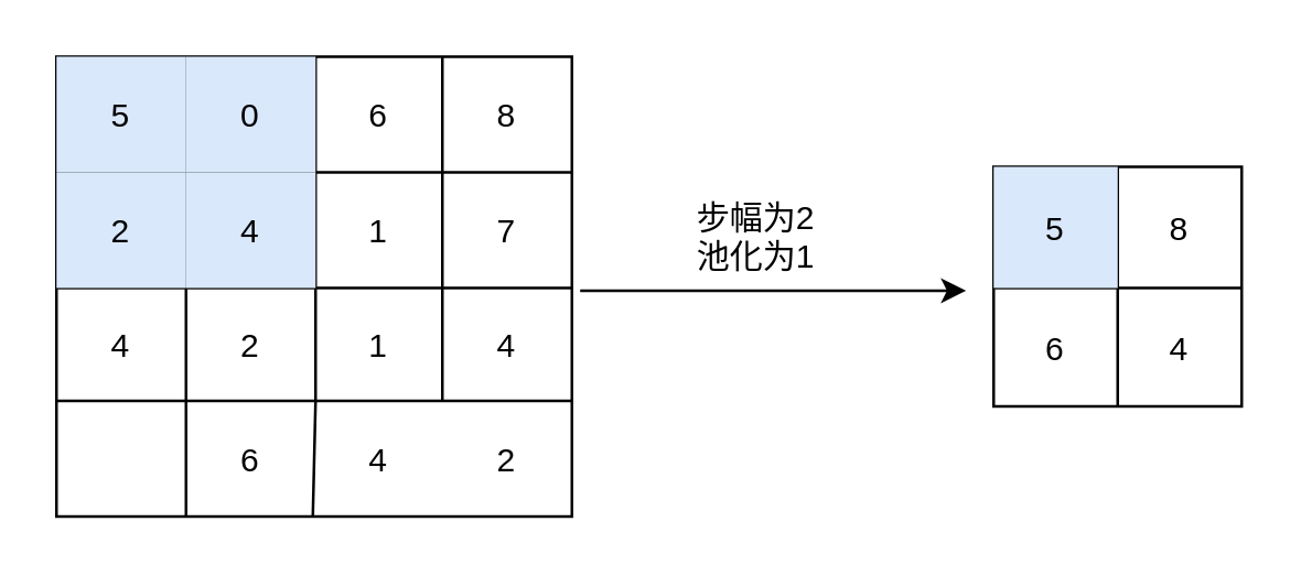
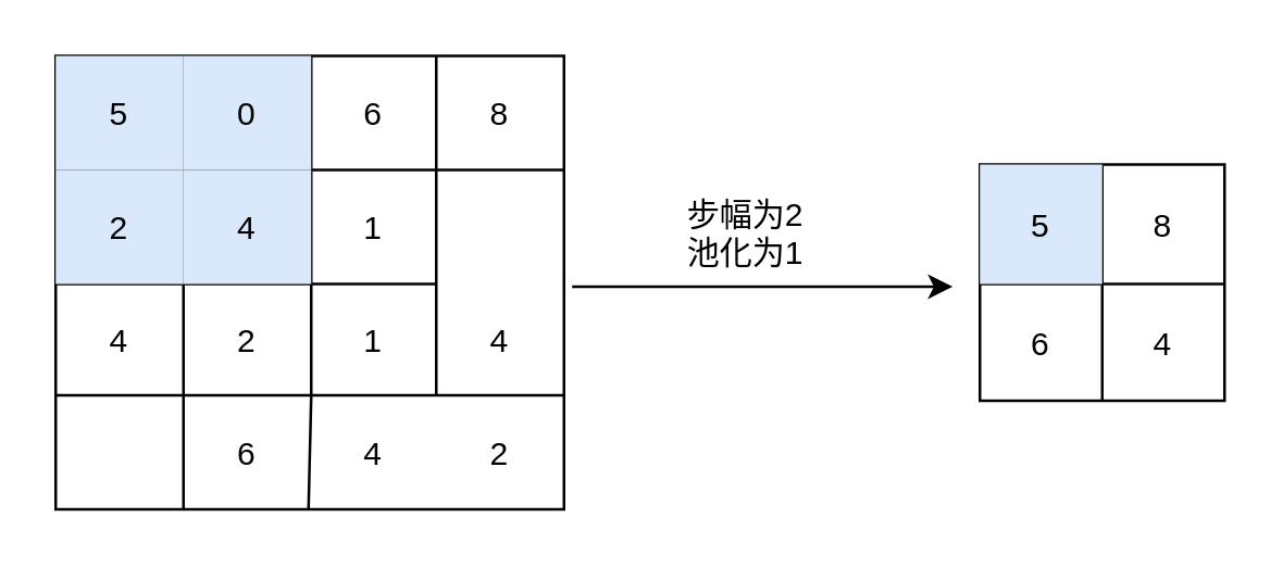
  <mxCell id="0" />
  <mxCell id="1" parent="0" />
  <mxCell id="2" value="" style="shape=table;startSize=0;container=1;collapsible=0;childLayout=tableLayout;" vertex="1" parent="1"><mxGeometry x="20" y="20" width="187" height="167" as="geometry" /></mxCell>
  <mxCell id="3" value="" style="shape=partialRectangle;collapsible=0;dropTarget=0;pointerEvents=0;fillColor=none;top=0;left=0;bottom=0;right=0;points=[[0,0.5],[1,0.5]];portConstraint=eastwest;" vertex="1" parent="2"><mxGeometry width="187" height="42" as="geometry" /></mxCell>
  <mxCell id="4" value="5" style="shape=partialRectangle;connectable=0;fillColor=#dae8fc;top=0;left=0;bottom=0;right=0;overflow=hidden;strokeColor=#6c8ebf;" vertex="1" parent="3"><mxGeometry width="47" height="42" as="geometry" /></mxCell>
  <mxCell id="5" value="0" style="shape=partialRectangle;connectable=0;fillColor=#dae8fc;top=0;left=0;bottom=0;right=0;overflow=hidden;strokeColor=#6c8ebf;" vertex="1" parent="3"><mxGeometry x="47" width="47" height="42" as="geometry" /></mxCell>
  <mxCell id="6" value="6" style="shape=partialRectangle;connectable=0;fillColor=none;top=0;left=0;bottom=0;right=0;overflow=hidden;" vertex="1" parent="3"><mxGeometry x="94" width="46" height="42" as="geometry" /></mxCell>
  <mxCell id="7" value="8" style="shape=partialRectangle;connectable=0;fillColor=none;top=0;left=0;bottom=0;right=0;overflow=hidden;" vertex="1" parent="3"><mxGeometry x="140" width="47" height="42" as="geometry" /></mxCell>
  <mxCell id="8" value="" style="shape=partialRectangle;collapsible=0;dropTarget=0;pointerEvents=0;fillColor=none;top=0;left=0;bottom=0;right=0;points=[[0,0.5],[1,0.5]];portConstraint=eastwest;" vertex="1" parent="2"><mxGeometry y="42" width="187" height="42" as="geometry" /></mxCell>
  <mxCell id="9" value="2" style="shape=partialRectangle;connectable=0;fillColor=#dae8fc;top=0;left=0;bottom=0;right=0;overflow=hidden;strokeColor=#6c8ebf;" vertex="1" parent="8"><mxGeometry width="47" height="42" as="geometry" /></mxCell>
  <mxCell id="10" value="4" style="shape=partialRectangle;connectable=0;fillColor=#dae8fc;top=0;left=0;bottom=0;right=0;overflow=hidden;strokeColor=#6c8ebf;" vertex="1" parent="8"><mxGeometry x="47" width="47" height="42" as="geometry" /></mxCell>
  <mxCell id="11" value="1" style="shape=partialRectangle;connectable=0;fillColor=none;top=0;left=0;bottom=0;right=0;overflow=hidden;" vertex="1" parent="8"><mxGeometry x="94" width="46" height="42" as="geometry" /></mxCell>
- <mxCell id="12" value="7" style="shape=partialRectangle;connectable=0;fillColor=none;top=0;left=0;bottom=0;right=0;overflow=hidden;" vertex="1" parent="8"><mxGeometry x="140" width="47" height="42" as="geometry" /></mxCell>
  <mxCell id="13" value="" style="shape=partialRectangle;collapsible=0;dropTarget=0;pointerEvents=0;fillColor=none;top=0;left=0;bottom=0;right=0;points=[[0,0.5],[1,0.5]];portConstraint=eastwest;" vertex="1" parent="2"><mxGeometry y="84" width="187" height="41" as="geometry" /></mxCell>
  <mxCell id="14" value="4" style="shape=partialRectangle;connectable=0;fillColor=none;top=0;left=0;bottom=0;right=0;overflow=hidden;" vertex="1" parent="13"><mxGeometry width="47" height="41" as="geometry" /></mxCell>
  <mxCell id="15" value="2" style="shape=partialRectangle;connectable=0;fillColor=none;top=0;left=0;bottom=0;right=0;overflow=hidden;" vertex="1" parent="13"><mxGeometry x="47" width="47" height="41" as="geometry" /></mxCell>
  <mxCell id="16" value="1" style="shape=partialRectangle;connectable=0;fillColor=none;top=0;left=0;bottom=0;right=0;overflow=hidden;" vertex="1" parent="13"><mxGeometry x="94" width="46" height="41" as="geometry" /></mxCell>
  <mxCell id="17" value="4" style="shape=partialRectangle;connectable=0;fillColor=none;top=0;left=0;bottom=0;right=0;overflow=hidden;" vertex="1" parent="13"><mxGeometry x="140" width="47" height="41" as="geometry" /></mxCell>
  <mxCell id="18" value="" style="shape=partialRectangle;collapsible=0;dropTarget=0;pointerEvents=0;fillColor=none;top=0;left=0;bottom=0;right=0;points=[[0,0.5],[1,0.5]];portConstraint=eastwest;" vertex="1" parent="2"><mxGeometry y="125" width="187" height="42" as="geometry" /></mxCell>
  <mxCell id="19" value="6" style="shape=partialRectangle;connectable=0;fillColor=none;top=0;left=0;bottom=0;right=0;overflow=hidden;" vertex="1" parent="18"><mxGeometry x="47" width="47" height="42" as="geometry" /></mxCell>
  <mxCell id="20" value="4" style="shape=partialRectangle;connectable=0;fillColor=none;top=0;left=0;bottom=0;right=0;overflow=hidden;" vertex="1" parent="18"><mxGeometry x="94" width="46" height="42" as="geometry" /></mxCell>
  <mxCell id="21" value="2" style="shape=partialRectangle;connectable=0;fillColor=none;top=0;left=0;bottom=0;right=0;overflow=hidden;" vertex="1" parent="18"><mxGeometry x="140" width="47" height="42" as="geometry" /></mxCell>
  <mxCell id="22" value="" style="endArrow=classic;exitX=1.016;exitY=0.024;exitDx=0;exitDy=0;exitPerimeter=0;" edge="1" parent="1" source="13"><mxGeometry width="50" height="50" relative="1" as="geometry"><mxPoint x="250" y="125" as="sourcePoint" /><mxPoint x="350" y="105" as="targetPoint" /></mxGeometry></mxCell>
  <mxCell id="23" value="" style="shape=table;startSize=0;container=1;collapsible=0;childLayout=tableLayout;" vertex="1" parent="1"><mxGeometry x="360" y="60" width="90" height="87" as="geometry" /></mxCell>
  <mxCell id="24" value="" style="shape=partialRectangle;collapsible=0;dropTarget=0;pointerEvents=0;fillColor=none;top=0;left=0;bottom=0;right=0;points=[[0,0.5],[1,0.5]];portConstraint=eastwest;" vertex="1" parent="23"><mxGeometry width="90" height="44" as="geometry" /></mxCell>
  <mxCell id="25" value="5" style="shape=partialRectangle;connectable=0;fillColor=#dae8fc;top=0;left=0;bottom=0;right=0;overflow=hidden;strokeColor=#6c8ebf;" vertex="1" parent="24"><mxGeometry width="45" height="44" as="geometry" /></mxCell>
  <mxCell id="26" value="8" style="shape=partialRectangle;connectable=0;fillColor=none;top=0;left=0;bottom=0;right=0;overflow=hidden;" vertex="1" parent="24"><mxGeometry x="45" width="45" height="44" as="geometry" /></mxCell>
  <mxCell id="27" value="" style="shape=partialRectangle;collapsible=0;dropTarget=0;pointerEvents=0;fillColor=none;top=0;left=0;bottom=0;right=0;points=[[0,0.5],[1,0.5]];portConstraint=eastwest;" vertex="1" parent="23"><mxGeometry y="44" width="90" height="43" as="geometry" /></mxCell>
  <mxCell id="28" value="6" style="shape=partialRectangle;connectable=0;fillColor=none;top=0;left=0;bottom=0;right=0;overflow=hidden;" vertex="1" parent="27"><mxGeometry width="45" height="43" as="geometry" /></mxCell>
  <mxCell id="29" value="4" style="shape=partialRectangle;connectable=0;fillColor=none;top=0;left=0;bottom=0;right=0;overflow=hidden;" vertex="1" parent="27"><mxGeometry x="45" width="45" height="43" as="geometry" /></mxCell>
  <mxCell id="30" value="步幅为2&#10;池化为1" style="text;strokeColor=none;fillColor=none;align=center;verticalAlign=middle;rounded=0;" vertex="1" parent="1"><mxGeometry x="242" y="75" width="64" height="20" as="geometry" /></mxCell>
